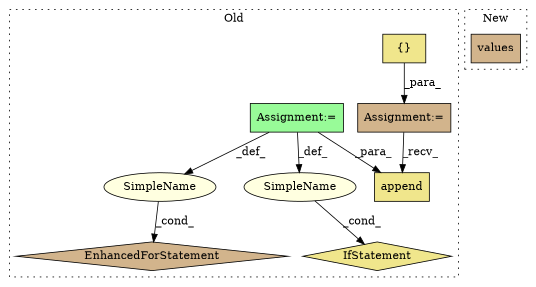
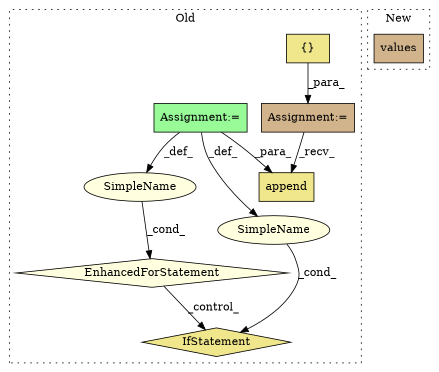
  digraph {
    node [a=32 fillcolor=khaki l=1 s="22003,22105" shape=box style=filled]
    n1 [l="7,1" label=append s="22174,22189"]
    n2 [a=4 l=2 label="{}" s=21991]
    n3 [a=7 fillcolor=tan label="Assignment:=" s=21981]
-   n4 [a=70 fillcolor=tan l="61,2" label=EnhancedForStatement shape=diamond]
+   n4 [a=70 fillcolor=lightyellow l="61,2" label=EnhancedForStatement shape=diamond]
    n5 [a=7 fillcolor=palegreen l="61,2" label="Assignment:="]
    n6 [a=42 fillcolor=lightyellow label=SimpleName s=22068 shape=ellipse]
    n7 [a=25 l="14,2" label=IfStatement s="22119,22150" shape=diamond]
    n8 [a=42 fillcolor=lightyellow label=SimpleName shape=ellipse l="" s=""]
    n9 [fillcolor=tan l=8 label=values s=21895]
    subgraph cluster_1 {
      label=Old
      style=dotted
      n1
      n2
      n3
      n4
      n5
      n6
      n7
      n8
    }
    subgraph cluster_2 {
      label=New
      style=dotted
      n9
    }
    n2 -> n3 [label=_para_]
    n3 -> n1 [label=_recv_]
+   n4 -> n7 [label=_control_]
    n5 -> n1 [label=_para_]
    n5 -> n6 [label=_def_]
    n5 -> n8 [label=_def_]
    n6 -> n4 [label=_cond_]
    n8 -> n7 [label=_cond_]
  }
